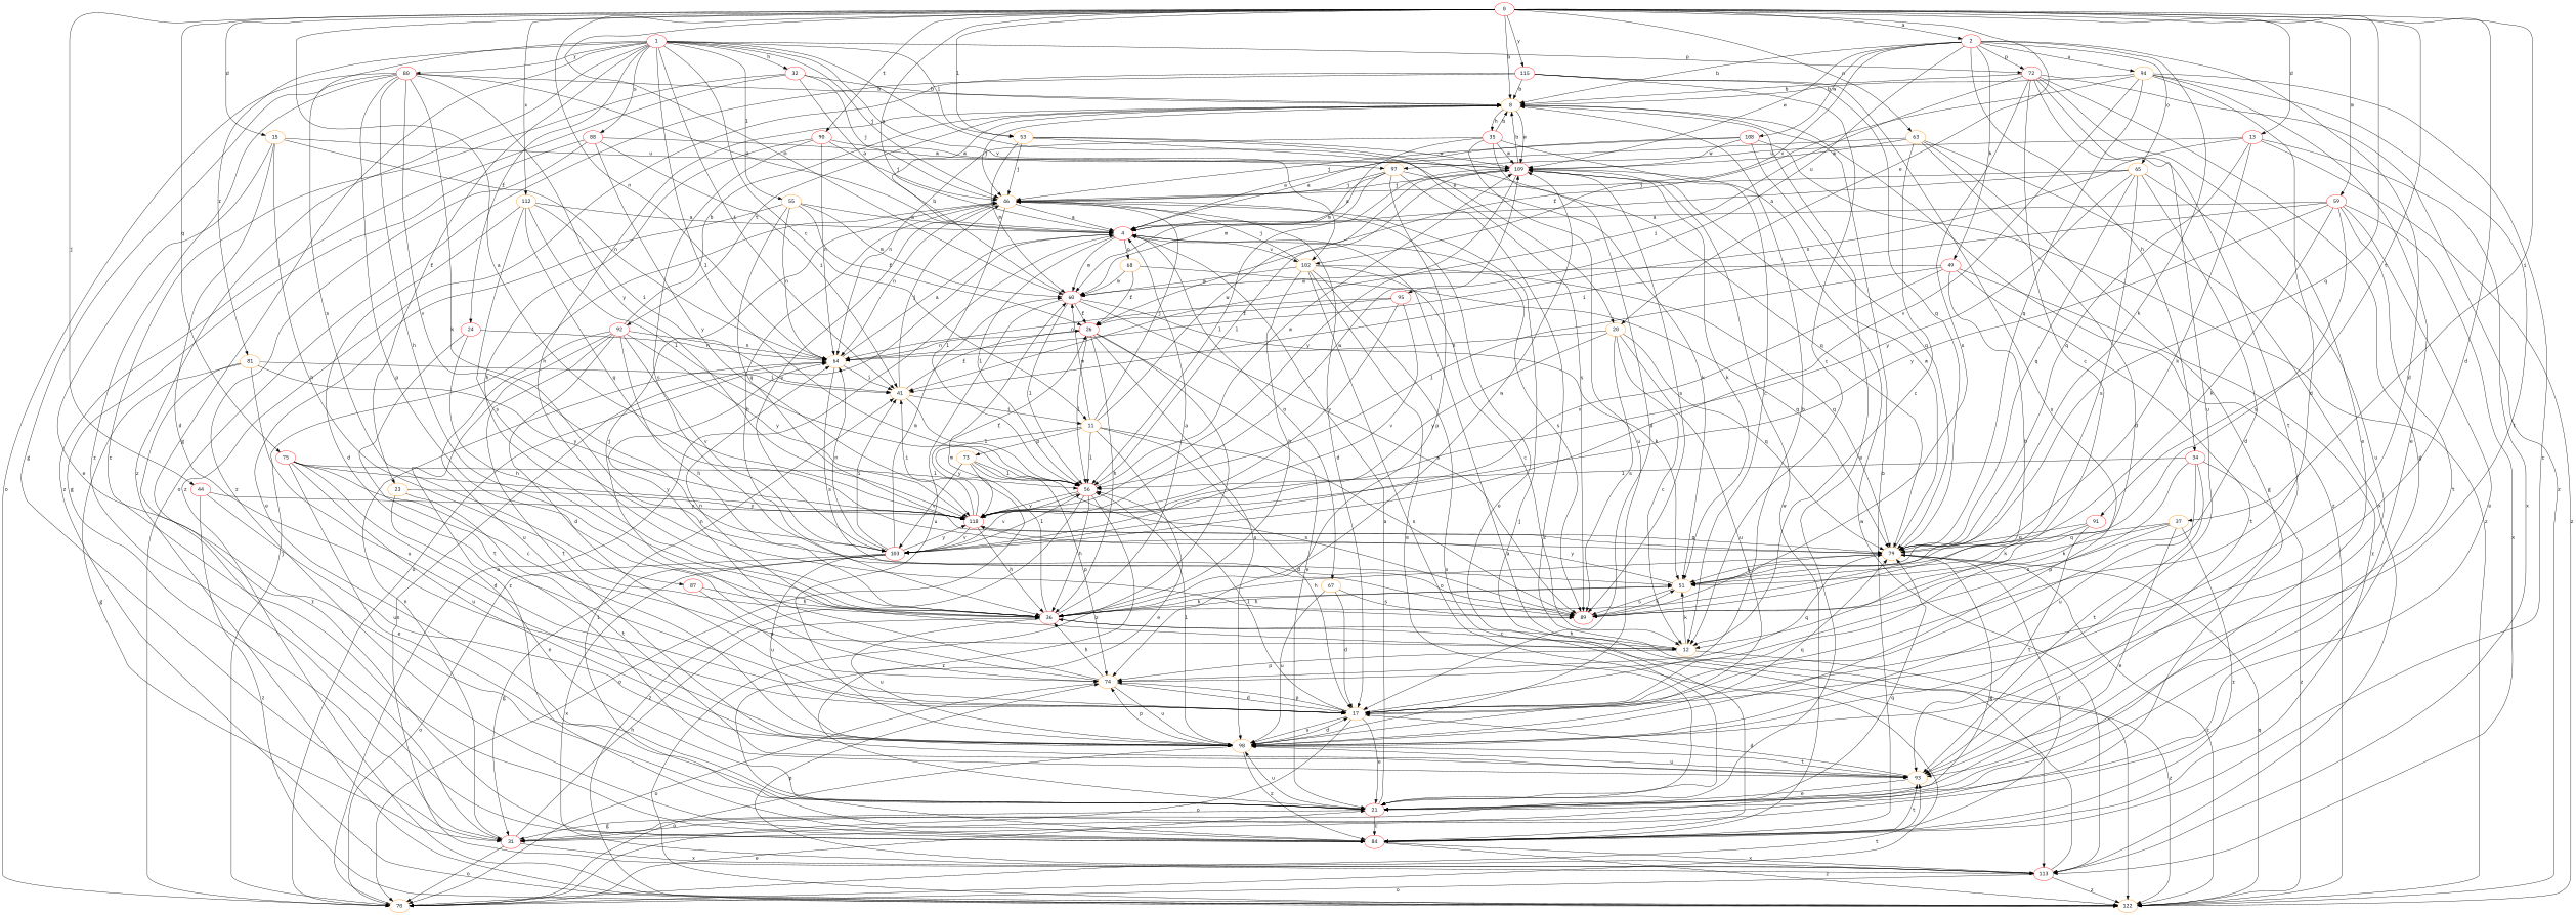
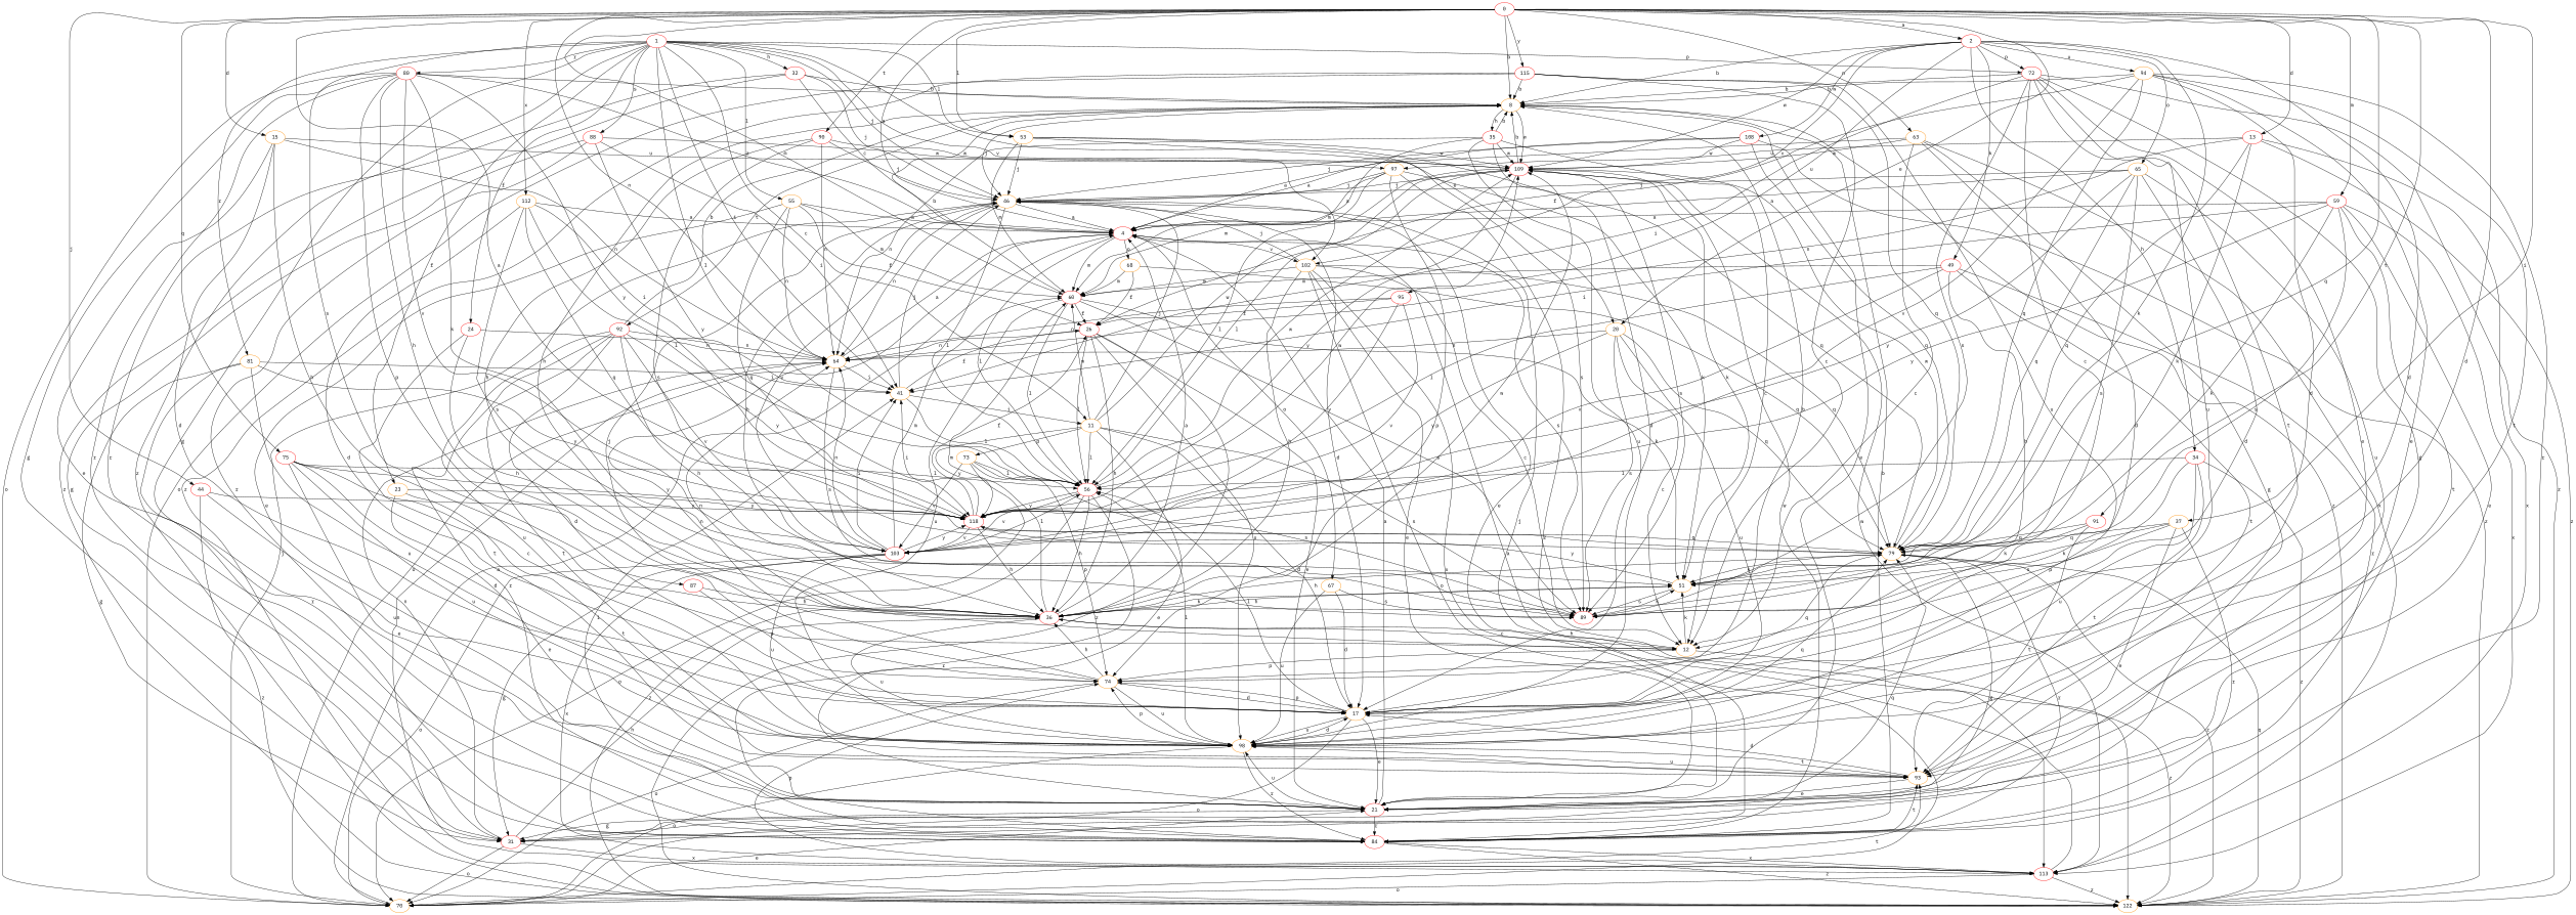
  strict digraph {
    fontname="IBM Plex Mono"
    node [color=red fontname="IBM Plex Mono"]
    edge [fontname="IBM Plex Mono"]
    0
    2
    4
    8 [color=darkorange]
    13
    15 [color=darkorange]
    17 [color=darkorange]
    20 [color=darkorange]
    37 [color=darkorange]
    44
    53 [color=darkorange]
    59
    60
    63 [color=darkorange]
    64 [color=darkorange]
    75
    79 [color=darkorange]
    90
    91
    112 [color=darkorange]
    115
    118
    72
    102 [color=darkorange]
    34
    49
    51 [color=darkorange]
    65 [color=darkorange]
    94 [color=darkorange]
    95
    108
    109
    56
    67 [color=darkorange]
    68 [color=darkorange]
    70 [color=darkorange]
    89
    46 [color=darkorange]
    122 [color=darkorange]
    21
    35
    36
    92
    97 [color=darkorange]
    113
    74 [color=darkorange]
    98 [color=darkorange]
    12 [color=darkorange]
    84
    41 [color=darkorange]
    93 [color=darkorange]
    26
    31
    103
    1
    11 [color=darkorange]
    23 [color=darkorange]
    24
    32
    55 [color=darkorange]
    80
    81 [color=darkorange]
    87
    88
    73 [color=darkorange]
    0 -> 2 [label=a]
    0 -> 4 [label=a]
    0 -> 8 [label=b]
    0 -> 13 [label=d]
    0 -> 15 [label=d]
    0 -> 17 [label=d]
    0 -> 20 [label=e]
    0 -> 37 [label=i]
    0 -> 44 [label=j]
    0 -> 53 [label=l]
    0 -> 59 [label=m]
    0 -> 60 [label=m]
    0 -> 63 [label=n]
    0 -> 64 [label=n]
    0 -> 75 [label=q]
    0 -> 79 [label=q]
    0 -> 90 [label=t]
    0 -> 91 [label=t]
    0 -> 112 [label=x]
    0 -> 115 [label=y]
    0 -> 118 [label=a]
    2 -> 8 [label=b]
    2 -> 17 [label=d]
    2 -> 72 [label=p]
    2 -> 102 [label=v]
    2 -> 34 [label=h]
    2 -> 49 [label=k]
    2 -> 51 [label=k]
    2 -> 65 [label=o]
    2 -> 94 [label=u]
    2 -> 95 [label=u]
    2 -> 108 [label=w]
    2 -> 109 [label=w]
    4 -> 60 [label=m]
    4 -> 102 [label=v]
    4 -> 56 [label=l]
    4 -> 67 [label=o]
    4 -> 68 [label=o]
    4 -> 70 [label=o]
    4 -> 89 [label=s]
    8 -> 109 [label=w]
    8 -> 46 [label=j]
    8 -> 122 [label=z]
    8 -> 21 [label=e]
    8 -> 35 [label=h]
    8 -> 36 [label=h]
    8 -> 92 [label=t]
    13 -> 64 [label=n]
    13 -> 79 [label=q]
    13 -> 51 [label=k]
    13 -> 122 [label=z]
    13 -> 97 [label=u]
    13 -> 113 [label=x]
    15 -> 17 [label=d]
    15 -> 64 [label=n]
    15 -> 21 [label=e]
    15 -> 36 [label=h]
    15 -> 97 [label=u]
    17 -> 8 [label=b]
    17 -> 56 [label=l]
    17 -> 70 [label=o]
    17 -> 21 [label=e]
    17 -> 74 [label=p]
    17 -> 98 [label=u]
    20 -> 64 [label=n]
    20 -> 79 [label=q]
    20 -> 118 [label=y]
    20 -> 89 [label=s]
    20 -> 98 [label=u]
    20 -> 12 [label=c]
    37 -> 79 [label=q]
    37 -> 51 [label=k]
    37 -> 89 [label=s]
    37 -> 21 [label=e]
    37 -> 84 [label=r]
    44 -> 118 [label=y]
    44 -> 122 [label=z]
    44 -> 98 [label=u]
    53 -> 60 [label=m]
    53 -> 79 [label=q]
    53 -> 109 [label=w]
    53 -> 89 [label=s]
    53 -> 46 [label=j]
    59 -> 4 [label=a]
    59 -> 118 [label=y]
    59 -> 51 [label=k]
    59 -> 89 [label=s]
    59 -> 21 [label=e]
    59 -> 113 [label=x]
    59 -> 41 [label=i]
    59 -> 93 [label=t]
    60 -> 8 [label=b]
    60 -> 51 [label=k]
    60 -> 56 [label=l]
    60 -> 89 [label=s]
    60 -> 98 [label=u]
    60 -> 26 [label=f]
    63 -> 4 [label=a]
    63 -> 17 [label=d]
    63 -> 109 [label=w]
    63 -> 113 [label=x]
    63 -> 12 [label=c]
    63 -> 31 [label=g]
    64 -> 4 [label=a]
    64 -> 89 [label=s]
    64 -> 41 [label=i]
    75 -> 17 [label=d]
    75 -> 118 [label=y]
    75 -> 56 [label=l]
    75 -> 21 [label=e]
    75 -> 98 [label=u]
    75 -> 12 [label=c]
    79 -> 51 [label=k]
    79 -> 109 [label=w]
    79 -> 122 [label=z]
    79 -> 36 [label=h]
    79 -> 84 [label=r]
    79 -> 31 [label=g]
    90 -> 64 [label=n]
    90 -> 109 [label=w]
    90 -> 89 [label=s]
    90 -> 46 [label=j]
    90 -> 36 [label=h]
    91 -> 79 [label=q]
    91 -> 51 [label=k]
    91 -> 93 [label=t]
    112 -> 4 [label=a]
    112 -> 17 [label=d]
    112 -> 79 [label=q]
    112 -> 56 [label=l]
    112 -> 89 [label=s]
    112 -> 41 [label=i]
    115 -> 8 [label=b]
    115 -> 79 [label=q]
    115 -> 70 [label=o]
    115 -> 122 [label=z]
    115 -> 98 [label=u]
    115 -> 12 [label=c]
    118 -> 79 [label=q]
    118 -> 109 [label=w]
    118 -> 36 [label=h]
    118 -> 41 [label=i]
    118 -> 26 [label=f]
    118 -> 103 [label=v]
    72 -> 8 [label=b]
    72 -> 89 [label=s]
    72 -> 122 [label=z]
    72 -> 21 [label=e]
    72 -> 98 [label=u]
    72 -> 12 [label=c]
    72 -> 41 [label=i]
    72 -> 93 [label=t]
    72 -> 31 [label=g]
    102 -> 60 [label=m]
    102 -> 79 [label=q]
    102 -> 70 [label=o]
    102 -> 46 [label=j]
    102 -> 21 [label=e]
    102 -> 36 [label=h]
    102 -> 113 [label=x]
    102 -> 12 [label=c]
    34 -> 56 [label=l]
    34 -> 122 [label=z]
    34 -> 74 [label=p]
    34 -> 98 [label=u]
    34 -> 93 [label=t]
    49 -> 60 [label=m]
    49 -> 56 [label=l]
    49 -> 36 [label=h]
    49 -> 84 [label=r]
    49 -> 93 [label=t]
    49 -> 103 [label=v]
    51 -> 118 [label=y]
    51 -> 89 [label=s]
    51 -> 36 [label=h]
    65 -> 4 [label=a]
    65 -> 17 [label=d]
    65 -> 79 [label=q]
    65 -> 118 [label=y]
    65 -> 89 [label=s]
    65 -> 46 [label=j]
    65 -> 98 [label=u]
    94 -> 8 [label=b]
    94 -> 17 [label=d]
    94 -> 79 [label=q]
    94 -> 21 [label=e]
    94 -> 84 [label=r]
    94 -> 93 [label=t]
    94 -> 26 [label=f]
    94 -> 103 [label=v]
    95 -> 64 [label=n]
    95 -> 118 [label=y]
    95 -> 26 [label=f]
    95 -> 103 [label=v]
    108 -> 4 [label=a]
    108 -> 79 [label=q]
    108 -> 109 [label=w]
    108 -> 46 [label=j]
    108 -> 122 [label=z]
    109 -> 8 [label=b]
    109 -> 60 [label=m]
    109 -> 118 [label=y]
    109 -> 51 [label=k]
    109 -> 56 [label=l]
    109 -> 89 [label=s]
    109 -> 46 [label=j]
    56 -> 118 [label=y]
    56 -> 109 [label=w]
    56 -> 122 [label=z]
    56 -> 36 [label=h]
    56 -> 84 [label=r]
    56 -> 103 [label=v]
    67 -> 17 [label=d]
    67 -> 89 [label=s]
    67 -> 98 [label=u]
    68 -> 60 [label=m]
    68 -> 79 [label=q]
    68 -> 26 [label=f]
    70 -> 4 [label=a]
    70 -> 46 [label=j]
    70 -> 21 [label=e]
    70 -> 93 [label=t]
    89 -> 51 [label=k]
    46 -> 4 [label=a]
    46 -> 17 [label=d]
    46 -> 64 [label=n]
    46 -> 56 [label=l]
    46 -> 21 [label=e]
    46 -> 36 [label=h]
    46 -> 103 [label=v]
    122 -> 79 [label=q]
    21 -> 4 [label=a]
    21 -> 98 [label=u]
    21 -> 84 [label=r]
    21 -> 31 [label=g]
    35 -> 8 [label=b]
    35 -> 17 [label=d]
    35 -> 60 [label=m]
    35 -> 64 [label=n]
    35 -> 109 [label=w]
    35 -> 98 [label=u]
    35 -> 12 [label=c]
    36 -> 4 [label=a]
    36 -> 60 [label=m]
    36 -> 51 [label=k]
    36 -> 109 [label=w]
    36 -> 98 [label=u]
    36 -> 12 [label=c]
    92 -> 8 [label=b]
    92 -> 17 [label=d]
    92 -> 64 [label=n]
    92 -> 118 [label=y]
    92 -> 36 [label=h]
    92 -> 98 [label=u]
    92 -> 84 [label=r]
    92 -> 93 [label=t]
    92 -> 103 [label=v]
    97 -> 4 [label=a]
    97 -> 51 [label=k]
    97 -> 56 [label=l]
    97 -> 46 [label=j]
    97 -> 122 [label=z]
    97 -> 74 [label=p]
    113 -> 4 [label=a]
    113 -> 64 [label=n]
    113 -> 109 [label=w]
    113 -> 70 [label=o]
    113 -> 122 [label=z]
    113 -> 74 [label=p]
    74 -> 17 [label=d]
    74 -> 64 [label=n]
    74 -> 79 [label=q]
    74 -> 70 [label=o]
    74 -> 46 [label=j]
    74 -> 36 [label=h]
    74 -> 98 [label=u]
    98 -> 17 [label=d]
    98 -> 79 [label=q]
    98 -> 56 [label=l]
    98 -> 70 [label=o]
    98 -> 74 [label=p]
    98 -> 84 [label=r]
    98 -> 93 [label=t]
    12 -> 64 [label=n]
    12 -> 51 [label=k]
    12 -> 122 [label=z]
    12 -> 36 [label=h]
    12 -> 74 [label=p]
    84 -> 8 [label=b]
    84 -> 109 [label=w]
    84 -> 46 [label=j]
    84 -> 122 [label=z]
    84 -> 113 [label=x]
    84 -> 41 [label=i]
    84 -> 93 [label=t]
    41 -> 56 [label=l]
    41 -> 46 [label=j]
    41 -> 26 [label=f]
    41 -> 11 [label=i]
    93 -> 17 [label=d]
    93 -> 21 [label=e]
    93 -> 98 [label=u]
    26 -> 64 [label=n]
    26 -> 56 [label=l]
    26 -> 122 [label=z]
    26 -> 21 [label=e]
    26 -> 36 [label=h]
    26 -> 98 [label=u]
    31 -> 64 [label=n]
    31 -> 79 [label=q]
    31 -> 70 [label=o]
    31 -> 36 [label=h]
    31 -> 113 [label=x]
    103 -> 60 [label=m]
    103 -> 64 [label=n]
    103 -> 118 [label=y]
    103 -> 56 [label=l]
    103 -> 70 [label=o]
    103 -> 113 [label=x]
    103 -> 98 [label=u]
    103 -> 41 [label=i]
    103 -> 31 [label=g]
    1 -> 20 [label=e]
    1 -> 53 [label=l]
    1 -> 72 [label=p]
    1 -> 102 [label=v]
    1 -> 56 [label=l]
    1 -> 46 [label=j]
    1 -> 122 [label=z]
    1 -> 41 [label=i]
    1 -> 31 [label=g]
    1 -> 11 [label=c]
    1 -> 23 [label=f]
    1 -> 24 [label=f]
    1 -> 32 [label=h]
    1 -> 55 [label=l]
    1 -> 80 [label=r]
    1 -> 81 [label=r]
    1 -> 87 [label=s]
    1 -> 88 [label=s]
    11 -> 17 [label=d]
    11 -> 60 [label=m]
    11 -> 118 [label=y]
    11 -> 109 [label=w]
    11 -> 56 [label=l]
    11 -> 89 [label=s]
    11 -> 46 [label=j]
    11 -> 21 [label=e]
    11 -> 73 [label=p]
    23 -> 118 [label=y]
    23 -> 21 [label=e]
    23 -> 93 [label=t]
    24 -> 64 [label=n]
    24 -> 36 [label=h]
    24 -> 93 [label=t]
-   32 -> 4 [label=a]
+   32 -> 4 [label=c]
    32 -> 8 [label=b]
    32 -> 46 [label=j]
    32 -> 122 [label=z]
    32 -> 84 [label=r]
    55 -> 4 [label=a]
    55 -> 60 [label=m]
    55 -> 64 [label=n]
    55 -> 79 [label=q]
    55 -> 21 [label=e]
    55 -> 26 [label=f]
    80 -> 4 [label=a]
    80 -> 8 [label=b]
    80 -> 118 [label=y]
    80 -> 51 [label=k]
    80 -> 70 [label=o]
    80 -> 36 [label=h]
    80 -> 74 [label=p]
    80 -> 84 [label=r]
    80 -> 31 [label=g]
    80 -> 103 [label=v]
    81 -> 118 [label=y]
    81 -> 98 [label=u]
    81 -> 84 [label=r]
    81 -> 41 [label=i]
    81 -> 31 [label=g]
    87 -> 36 [label=h]
    87 -> 74 [label=p]
    88 -> 118 [label=y]
    88 -> 109 [label=w]
    88 -> 84 [label=r]
    88 -> 41 [label=i]
    88 -> 31 [label=g]
    73 -> 56 [label=l]
    73 -> 70 [label=o]
    73 -> 89 [label=s]
    73 -> 74 [label=p]
    73 -> 103 [label=v]
  }
